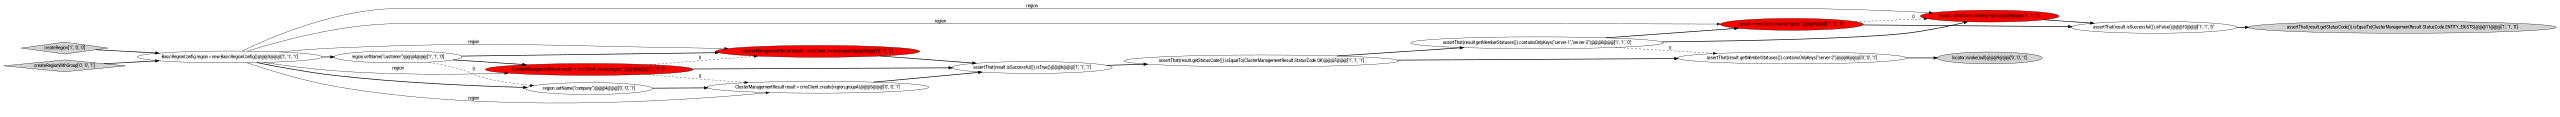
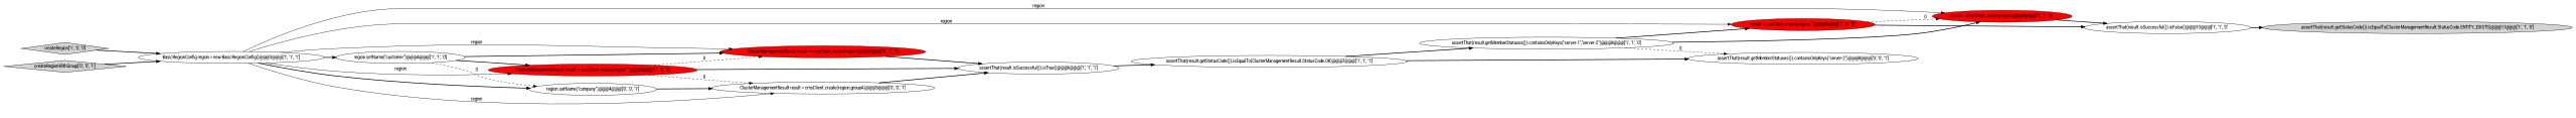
  digraph {
    fontname="Roboto Condensed"
    rankdir=LR
    node [fillcolor=white fontname="Roboto Condensed" shape=ellipse style=filled]
    edge [fontname="Roboto Condensed" style=bold]
    n1 [label="assertThat(result.isSuccessful()).isFalse()@@@10@@@['1', '1', '0']"]
    n2 [fillcolor=lightgray label="assertThat(result.getStatusCode()).isEqualTo(ClusterManagementResult.StatusCode.ENTITY_EXISTS)@@@11@@@['1', '1', '0']"]
    n3 [label="assertThat(result.getStatusCode()).isEqualTo(ClusterManagementResult.StatusCode.OK)@@@7@@@['1', '1', '1']"]
    n4 [label="assertThat(result.getMemberStatuses()).containsOnlyKeys(\"server-1\",\"server-2\")@@@8@@@['1', '1', '0']"]
    n5 [label="assertThat(result.getMemberStatuses()).containsOnlyKeys(\"server-2\")@@@8@@@['0', '0', '1']"]
    n6 [fillcolor=red label="result = cmsClient.create(region,\"\")@@@9@@@['1', '0', '0']"]
    n7 [fillcolor=red label="result = cmsClient.create(region)@@@9@@@['0', '1', '0']"]
-   n8 [fillcolor=lightgray label="locator.invoke(null)@@@9@@@['0', '0', '1']"]
    n9 [label="BasicRegionConfig region = new BasicRegionConfig()@@@3@@@['1', '1', '1']"]
    n10 [label="ClusterManagementResult result = cmsClient.create(region,groupA)@@@5@@@['0', '0', '1']"]
    n11 [label="region.setName(\"customer\")@@@4@@@['1', '1', '0']"]
    n12 [fillcolor=red label="ClusterManagementResult result = cmsClient.create(region)@@@5@@@['0', '1', '0']"]
    n13 [label="region.setName(\"company\")@@@4@@@['0', '0', '1']"]
    n14 [fillcolor=red label="ClusterManagementResult result = cmsClient.create(region,\"\")@@@5@@@['1', '0', '0']"]
    n15 [label="assertThat(result.isSuccessful()).isTrue()@@@6@@@['1', '1', '1']"]
    n16 [fillcolor=lightgray label="createRegion['1', '0', '0']" shape=diamond]
    n17 [fillcolor=lightgray label="createRegionWithGroup['0', '0', '1']" shape=diamond]
    n1 -> n2
    n3 -> n4
    n3 -> n5
    n4 -> n5 [label=0 style=dashed]
    n4 -> n6
    n4 -> n7
-   n5 -> n8
    n6 -> n1
    n6 -> n7 [label=0 style=dashed]
    n7 -> n1
    n9 -> n6 [label=region style=solid]
    n9 -> n7 [label=region style=solid]
    n9 -> n10 [label=region style=solid]
    n9 -> n11
    n9 -> n12 [label=region style=solid]
    n9 -> n13
    n9 -> n14 [label=region style=solid]
    n10 -> n15
    n11 -> n12
    n11 -> n13 [label=0 style=dashed]
    n11 -> n14
    n12 -> n15
    n13 -> n10
    n14 -> n10 [label=0 style=dashed]
    n14 -> n12 [label=0 style=dashed]
    n14 -> n15
    n15 -> n3
    n16 -> n9
    n17 -> n9
  }
